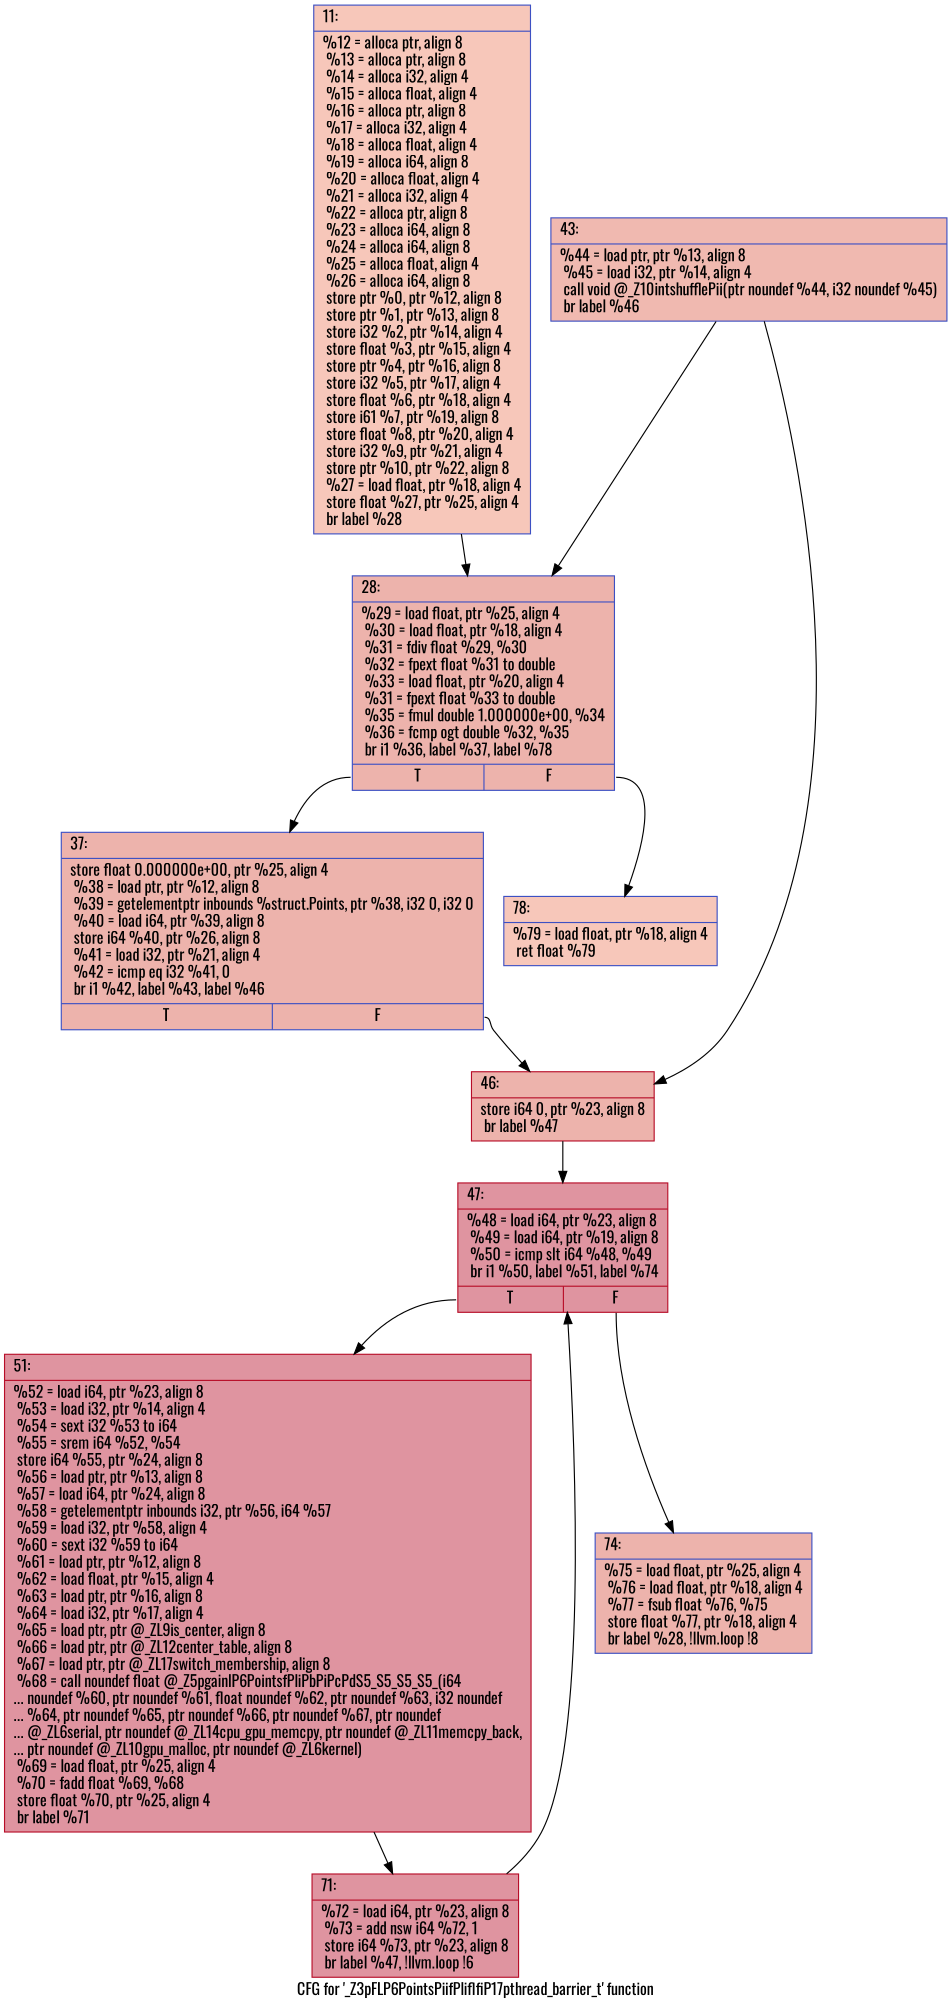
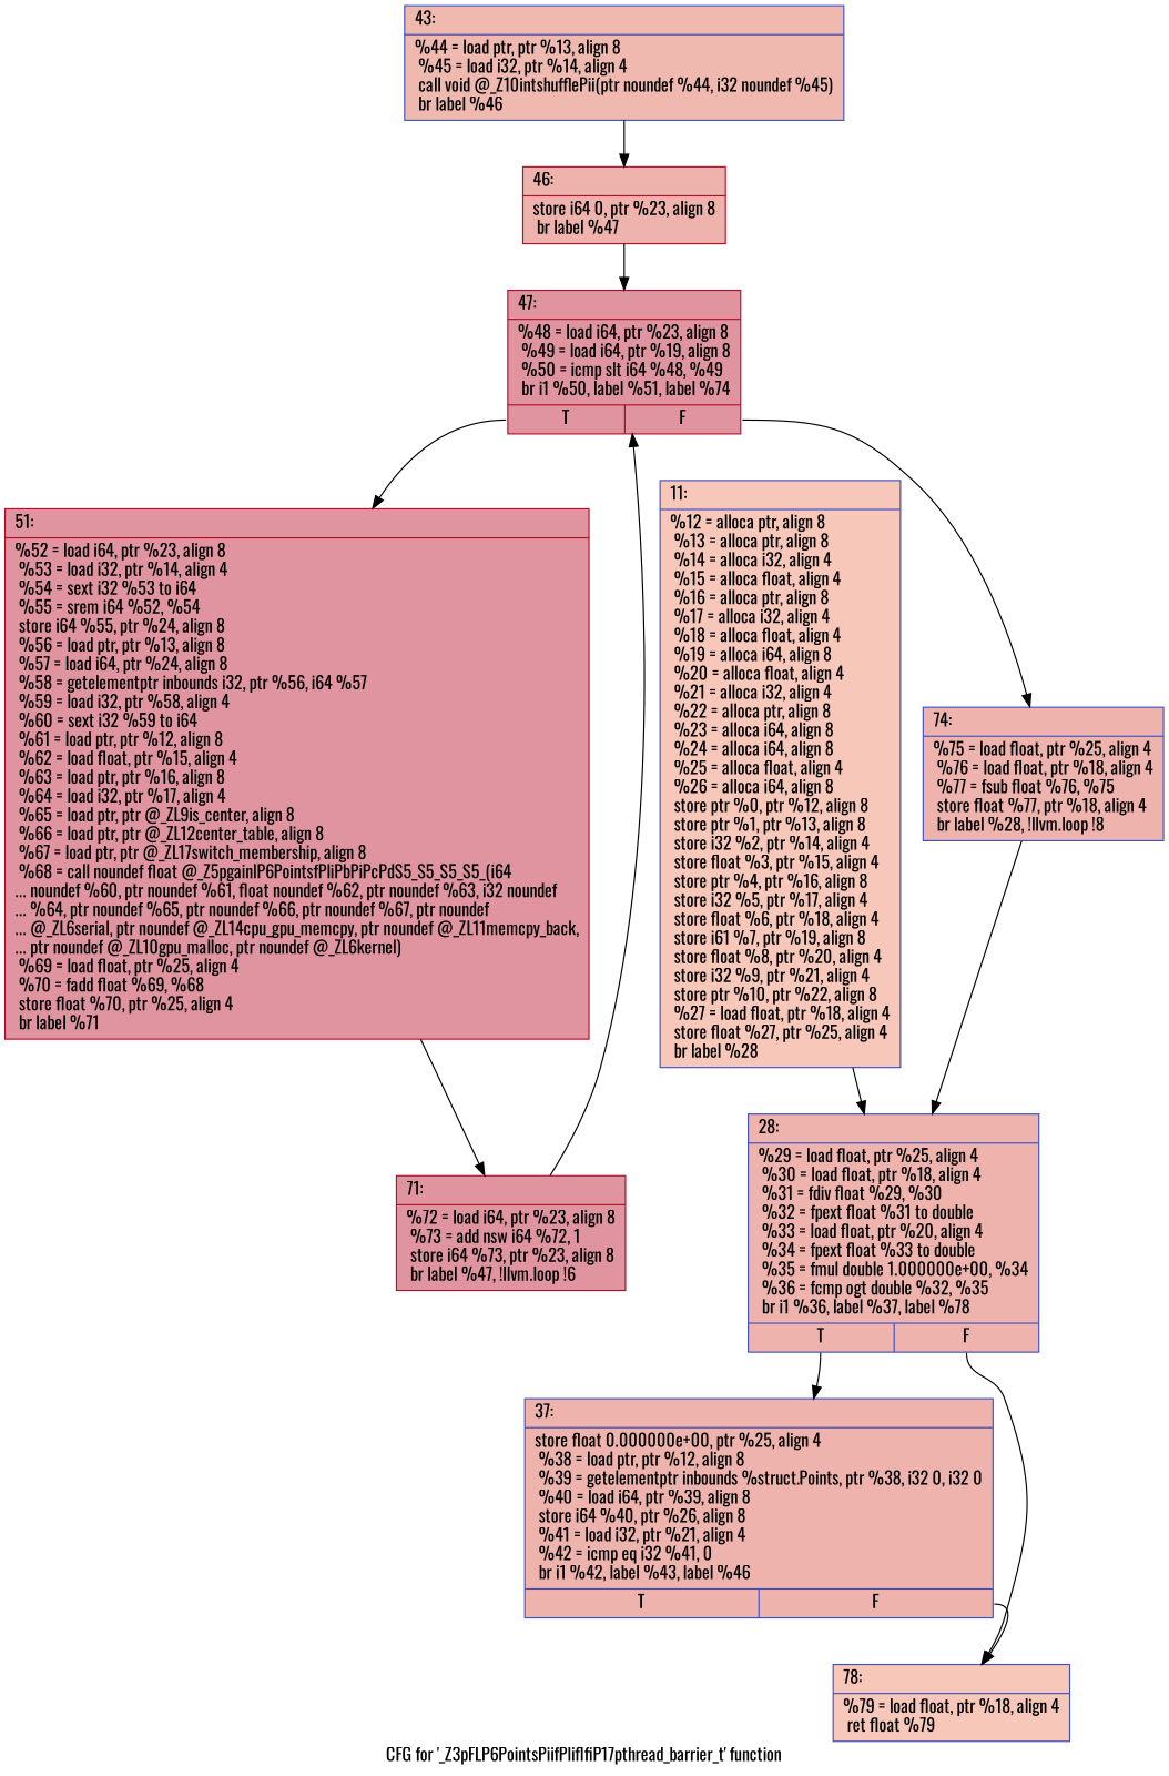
  digraph {
    fontname=Oswald
    label="CFG for '_Z3pFLP6PointsPiifPliflfiP17pthread_barrier_t' function"
    node [color="#3d50c3ff" fillcolor="#d6524470" fontname=Oswald shape=record style=filled]
    edge [fontname=Oswald]
    n1 [fillcolor="#ec7f6370" label="{11:\l|  %12 = alloca ptr, align 8\l  %13 = alloca ptr, align 8\l  %14 = alloca i32, align 4\l  %15 = alloca float, align 4\l  %16 = alloca ptr, align 8\l  %17 = alloca i32, align 4\l  %18 = alloca float, align 4\l  %19 = alloca i64, align 8\l  %20 = alloca float, align 4\l  %21 = alloca i32, align 4\l  %22 = alloca ptr, align 8\l  %23 = alloca i64, align 8\l  %24 = alloca i64, align 8\l  %25 = alloca float, align 4\l  %26 = alloca i64, align 8\l  store ptr %0, ptr %12, align 8\l  store ptr %1, ptr %13, align 8\l  store i32 %2, ptr %14, align 4\l  store float %3, ptr %15, align 4\l  store ptr %4, ptr %16, align 8\l  store i32 %5, ptr %17, align 4\l  store float %6, ptr %18, align 4\l  store i61 %7, ptr %19, align 8\l  store float %8, ptr %20, align 4\l  store i32 %9, ptr %21, align 4\l  store ptr %10, ptr %22, align 8\l  %27 = load float, ptr %18, align 4\l  store float %27, ptr %25, align 4\l  br label %28\l}"]
-   n2 [label="{28:\l|  %29 = load float, ptr %25, align 4\l  %30 = load float, ptr %18, align 4\l  %31 = fdiv float %29, %30\l  %32 = fpext float %31 to double\l  %33 = load float, ptr %20, align 4\l  %31 = fpext float %33 to double\l  %35 = fmul double 1.000000e+00, %34\l  %36 = fcmp ogt double %32, %35\l  br i1 %36, label %37, label %78\l|{<s0>T|<s1>F}}"]
+   n2 [label="{28:\l|  %29 = load float, ptr %25, align 4\l  %30 = load float, ptr %18, align 4\l  %31 = fdiv float %29, %30\l  %32 = fpext float %31 to double\l  %33 = load float, ptr %20, align 4\l  %34 = fpext float %33 to double\l  %35 = fmul double 1.000000e+00, %34\l  %36 = fcmp ogt double %32, %35\l  br i1 %36, label %37, label %78\l|{<s0>T|<s1>F}}"]
    n3 [label="{37:\l|  store float 0.000000e+00, ptr %25, align 4\l  %38 = load ptr, ptr %12, align 8\l  %39 = getelementptr inbounds %struct.Points, ptr %38, i32 0, i32 0\l  %40 = load i64, ptr %39, align 8\l  store i64 %40, ptr %26, align 8\l  %41 = load i32, ptr %21, align 4\l  %42 = icmp eq i32 %41, 0\l  br i1 %42, label %43, label %46\l|{<s0>T|<s1>F}}"]
    n4 [fillcolor="#ec7f6370" label="{78:\l|  %79 = load float, ptr %18, align 4\l  ret float %79\l}"]
    n5 [color="#b70d28ff" label="{46:\l|  store i64 0, ptr %23, align 8\l  br label %47\l}"]
    n6 [fillcolor="#de614d70" label="{43:\l|  %44 = load ptr, ptr %13, align 8\l  %45 = load i32, ptr %14, align 4\l  call void @_Z10intshufflePii(ptr noundef %44, i32 noundef %45)\l  br label %46\l}"]
    n7 [color="#b70d28ff" fillcolor="#b70d2870" label="{47:\l|  %48 = load i64, ptr %23, align 8\l  %49 = load i64, ptr %19, align 8\l  %50 = icmp slt i64 %48, %49\l  br i1 %50, label %51, label %74\l|{<s0>T|<s1>F}}"]
    n8 [color="#b70d28ff" fillcolor="#b70d2870" label="{51:\l|  %52 = load i64, ptr %23, align 8\l  %53 = load i32, ptr %14, align 4\l  %54 = sext i32 %53 to i64\l  %55 = srem i64 %52, %54\l  store i64 %55, ptr %24, align 8\l  %56 = load ptr, ptr %13, align 8\l  %57 = load i64, ptr %24, align 8\l  %58 = getelementptr inbounds i32, ptr %56, i64 %57\l  %59 = load i32, ptr %58, align 4\l  %60 = sext i32 %59 to i64\l  %61 = load ptr, ptr %12, align 8\l  %62 = load float, ptr %15, align 4\l  %63 = load ptr, ptr %16, align 8\l  %64 = load i32, ptr %17, align 4\l  %65 = load ptr, ptr @_ZL9is_center, align 8\l  %66 = load ptr, ptr @_ZL12center_table, align 8\l  %67 = load ptr, ptr @_ZL17switch_membership, align 8\l  %68 = call noundef float @_Z5pgainlP6PointsfPliPbPiPcPdS5_S5_S5_S5_(i64\l... noundef %60, ptr noundef %61, float noundef %62, ptr noundef %63, i32 noundef\l... %64, ptr noundef %65, ptr noundef %66, ptr noundef %67, ptr noundef\l... @_ZL6serial, ptr noundef @_ZL14cpu_gpu_memcpy, ptr noundef @_ZL11memcpy_back,\l... ptr noundef @_ZL10gpu_malloc, ptr noundef @_ZL6kernel)\l  %69 = load float, ptr %25, align 4\l  %70 = fadd float %69, %68\l  store float %70, ptr %25, align 4\l  br label %71\l}"]
    n9 [label="{74:\l|  %75 = load float, ptr %25, align 4\l  %76 = load float, ptr %18, align 4\l  %77 = fsub float %76, %75\l  store float %77, ptr %18, align 4\l  br label %28, !llvm.loop !8\l}"]
    n10 [color="#b70d28ff" fillcolor="#b70d2870" label="{71:\l|  %72 = load i64, ptr %23, align 8\l  %73 = add nsw i64 %72, 1\l  store i64 %73, ptr %23, align 8\l  br label %47, !llvm.loop !6\l}"]
    n1 -> n2
    n2 -> n3 [tailport=s0]
    n2 -> n4 [tailport=s1]
-   n3 -> n5 [tailport=s1]
+   n3 -> n4 [tailport=s1]
    n5 -> n7
    n6 -> n5
    n7 -> n8 [tailport=s0]
    n7 -> n9 [tailport=s1]
    n8 -> n10
-   n6 -> n2
+   n9 -> n2
    n10 -> n7
  }
